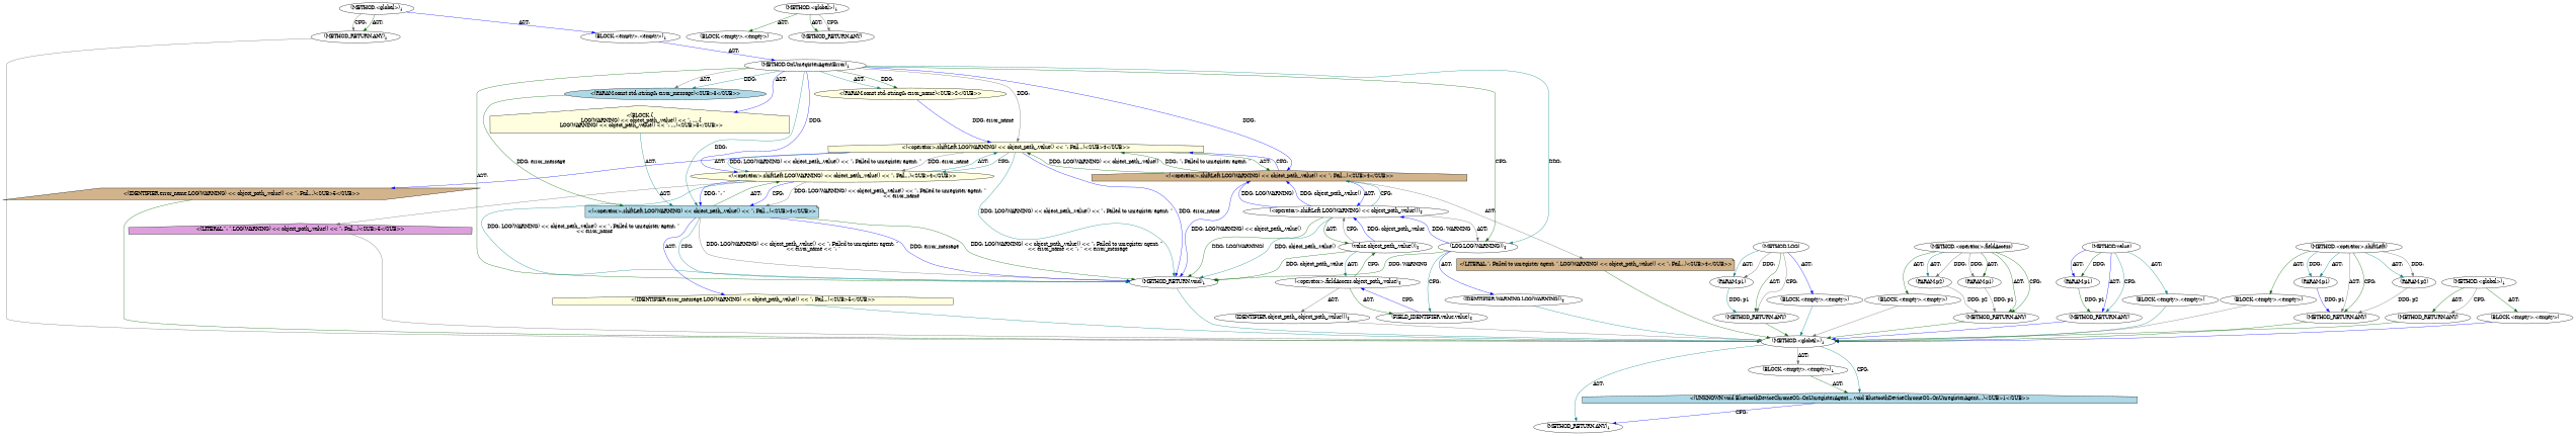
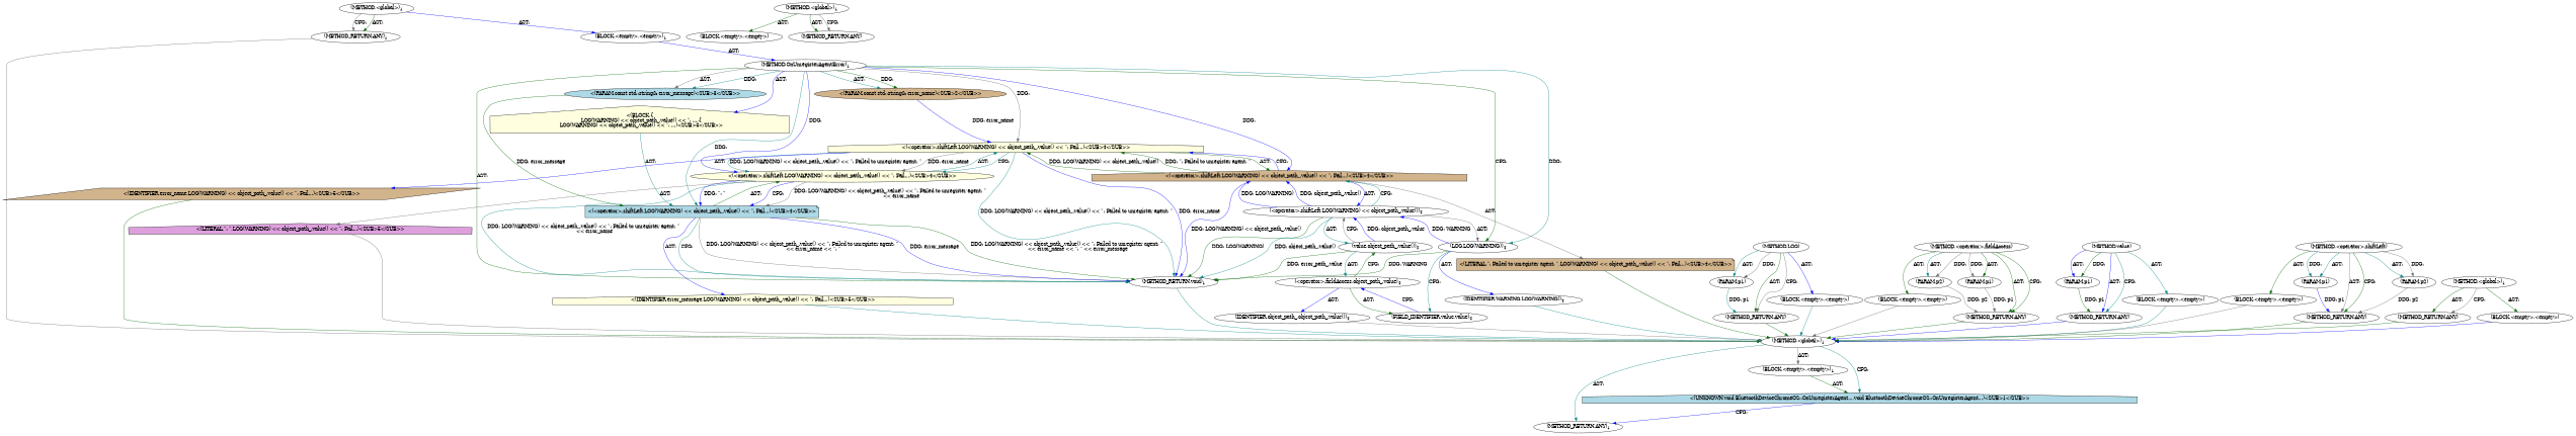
  digraph {
    edge [color=darkgreen]
    n1 [label=<(METHOD,&lt;global&gt;)<SUB>1</SUB>>]
    n2 [label=<(BLOCK,&lt;empty&gt;,&lt;empty&gt;)<SUB>1</SUB>>]
    n3 [label=<(METHOD_RETURN,ANY)<SUB>1</SUB>>]
    n4 [label=<(METHOD,OnUnregisterAgentError)<SUB>1</SUB>>]
    n5 [label=<(METHOD,&lt;global&gt;)<SUB>1</SUB>>]
-   n6 [fillcolor=lightyellow label="<(PARAM,const std::string&amp; error_name)<SUB>2</SUB>>" shape=ellipse style=filled]
+   n6 [fillcolor=tan label="<(PARAM,const std::string&amp; error_name)<SUB>2</SUB>>" shape=ellipse style=filled]
    n7 [fillcolor=lightblue label="<(PARAM,const std::string&amp; error_message)<SUB>3</SUB>>" shape=ellipse style=filled]
    n8 [fillcolor=lightyellow label="<(BLOCK,{\n  LOG(WARNING) &lt;&lt; object_path_.value() &lt;&lt; &quot;: ...,{\n  LOG(WARNING) &lt;&lt; object_path_.value() &lt;&lt; &quot;: ...)<SUB>3</SUB>>" shape=house style=filled]
    n9 [fillcolor=lightblue label="<(&lt;operator&gt;.shiftLeft,LOG(WARNING) &lt;&lt; object_path_.value() &lt;&lt; &quot;: Fail...)<SUB>4</SUB>>" shape=note style=filled]
    n10 [fillcolor=lightyellow label="<(&lt;operator&gt;.shiftLeft,LOG(WARNING) &lt;&lt; object_path_.value() &lt;&lt; &quot;: Fail...)<SUB>4</SUB>>" shape=ellipse style=filled]
    n11 [fillcolor=lightyellow label="<(&lt;operator&gt;.shiftLeft,LOG(WARNING) &lt;&lt; object_path_.value() &lt;&lt; &quot;: Fail...)<SUB>4</SUB>>" shape=house style=filled]
    n12 [fillcolor=tan label="<(&lt;operator&gt;.shiftLeft,LOG(WARNING) &lt;&lt; object_path_.value() &lt;&lt; &quot;: Fail...)<SUB>4</SUB>>" shape=house style=filled]
    n13 [label=<(LOG,LOG(WARNING))<SUB>4</SUB>>]
    n14 [label=<(METHOD_RETURN,void)<SUB>1</SUB>>]
    n15 [fillcolor=lightyellow label="<(IDENTIFIER,error_message,LOG(WARNING) &lt;&lt; object_path_.value() &lt;&lt; &quot;: Fail...)<SUB>5</SUB>>" shape=house style=filled]
    n16 [fillcolor=plum label="<(LITERAL,&quot;: &quot;,LOG(WARNING) &lt;&lt; object_path_.value() &lt;&lt; &quot;: Fail...)<SUB>5</SUB>>" shape=house style=filled]
    n17 [fillcolor=tan label="<(IDENTIFIER,error_name,LOG(WARNING) &lt;&lt; object_path_.value() &lt;&lt; &quot;: Fail...)<SUB>5</SUB>>" shape=parallelogram style=filled]
    n18 [label=<(&lt;operator&gt;.shiftLeft,LOG(WARNING) &lt;&lt; object_path_.value())<SUB>4</SUB>>]
    n19 [fillcolor=tan label="<(LITERAL,&quot;: Failed to unregister agent: &quot;,LOG(WARNING) &lt;&lt; object_path_.value() &lt;&lt; &quot;: Fail...)<SUB>4</SUB>>" shape=note style=filled]
    n20 [label=<(IDENTIFIER,WARNING,LOG(WARNING))<SUB>4</SUB>>]
    n21 [label=<(FIELD_IDENTIFIER,value,value)<SUB>4</SUB>>]
    n22 [label=<(value,object_path_.value())<SUB>4</SUB>>]
    n23 [label=<(&lt;operator&gt;.fieldAccess,object_path_.value)<SUB>4</SUB>>]
    n24 [label=<(BLOCK,&lt;empty&gt;,&lt;empty&gt;)<SUB>1</SUB>>]
    n25 [fillcolor=lightblue label="<(UNKNOWN,void BluetoothDeviceChromeOS::OnUnregisterAgent...,void BluetoothDeviceChromeOS::OnUnregisterAgent...)<SUB>1</SUB>>" shape=house style=filled]
    n26 [label=<(METHOD_RETURN,ANY)<SUB>1</SUB>>]
    n27 [label=<(IDENTIFIER,object_path_,object_path_.value())<SUB>4</SUB>>]
    n28 [label=<(METHOD,LOG)>]
    n29 [label=<(PARAM,p1)>]
    n30 [label=<(BLOCK,&lt;empty&gt;,&lt;empty&gt;)>]
    n31 [label=<(METHOD_RETURN,ANY)>]
    n32 [label=<(METHOD,&lt;operator&gt;.fieldAccess)>]
    n33 [label=<(PARAM,p1)>]
    n34 [label=<(PARAM,p2)>]
    n35 [label=<(BLOCK,&lt;empty&gt;,&lt;empty&gt;)>]
    n36 [label=<(METHOD_RETURN,ANY)>]
    n37 [label=<(METHOD,value)>]
    n38 [label=<(PARAM,p1)>]
    n39 [label=<(BLOCK,&lt;empty&gt;,&lt;empty&gt;)>]
    n40 [label=<(METHOD_RETURN,ANY)>]
    n41 [label=<(METHOD,&lt;operator&gt;.shiftLeft)>]
    n42 [label=<(PARAM,p1)>]
    n43 [label=<(PARAM,p2)>]
    n44 [label=<(BLOCK,&lt;empty&gt;,&lt;empty&gt;)>]
    n45 [label=<(METHOD_RETURN,ANY)>]
    n46 [label=<(METHOD,&lt;global&gt;)<SUB>1</SUB>>]
    n47 [label=<(BLOCK,&lt;empty&gt;,&lt;empty&gt;)>]
    n48 [label=<(METHOD_RETURN,ANY)>]
    n49 [label=<(METHOD,&lt;global&gt;)<SUB>1</SUB>>]
    n50 [label=<(BLOCK,&lt;empty&gt;,&lt;empty&gt;)>]
    n51 [label=<(METHOD_RETURN,ANY)>]
    n1 -> n2 [color=blue label="AST: "]
    n1 -> n3 [label="AST: "]
    n1 -> n3 [color=gray40 label="CFG: "]
    n2 -> n4 [color=blue label="AST: "]
    n3 -> n5 [color=gray40]
    n4 -> n6 [color=teal label="AST: "]
    n4 -> n6 [label="DDG: "]
    n4 -> n7 [color=gray40 label="AST: "]
    n4 -> n7 [color=teal label="DDG: "]
    n4 -> n8 [color=blue label="AST: "]
    n4 -> n9 [color=teal label="DDG: "]
    n4 -> n10 [color=blue label="DDG: "]
    n4 -> n11 [color=gray40 label="DDG: "]
    n4 -> n12 [color=blue label="DDG: "]
    n4 -> n13 [label="CFG: "]
    n4 -> n13 [color=teal label="DDG: "]
    n4 -> n14 [label="AST: "]
    n5 -> n24 [color=gray40 label="AST: "]
    n5 -> n25 [color=teal label="CFG: "]
    n5 -> n26 [color=teal label="AST: "]
    n6 -> n11 [color=blue label="DDG: error_name"]
    n7 -> n9 [label="DDG: error_message"]
    n8 -> n9 [color=teal label="AST: "]
    n9 -> n10 [label="AST: "]
    n9 -> n14 [color=teal label="CFG: "]
    n9 -> n14 [color=gray40 label="DDG: LOG(WARNING) &lt;&lt; object_path_.value() &lt;&lt; &quot;: Failed to unregister agent: &quot;\n               &lt;&lt; error_name &lt;&lt; &quot;: &quot;"]
    n9 -> n14 [color=blue label="DDG: error_message"]
    n9 -> n14 [label="DDG: LOG(WARNING) &lt;&lt; object_path_.value() &lt;&lt; &quot;: Failed to unregister agent: &quot;\n               &lt;&lt; error_name &lt;&lt; &quot;: &quot; &lt;&lt; error_message"]
    n9 -> n15 [color=blue label="AST: "]
    n10 -> n9 [color=blue label="CFG: "]
    n10 -> n9 [color=gray40 label="DDG: LOG(WARNING) &lt;&lt; object_path_.value() &lt;&lt; &quot;: Failed to unregister agent: &quot;\n               &lt;&lt; error_name"]
    n10 -> n9 [color=blue label="DDG: &quot;: &quot;"]
    n10 -> n11 [color=teal label="AST: "]
    n10 -> n14 [color=teal label="DDG: LOG(WARNING) &lt;&lt; object_path_.value() &lt;&lt; &quot;: Failed to unregister agent: &quot;\n               &lt;&lt; error_name"]
    n10 -> n16 [color=gray40 label="AST: "]
    n11 -> n10 [color=teal label="CFG: "]
    n11 -> n10 [color=teal label="DDG: LOG(WARNING) &lt;&lt; object_path_.value() &lt;&lt; &quot;: Failed to unregister agent: &quot;"]
    n11 -> n10 [color=gray40 label="DDG: error_name"]
    n11 -> n12 [label="AST: "]
    n11 -> n14 [color=teal label="DDG: LOG(WARNING) &lt;&lt; object_path_.value() &lt;&lt; &quot;: Failed to unregister agent: &quot;"]
    n11 -> n14 [color=blue label="DDG: error_name"]
    n11 -> n17 [color=blue label="AST: "]
    n12 -> n11 [color=blue label="CFG: "]
    n12 -> n11 [label="DDG: LOG(WARNING) &lt;&lt; object_path_.value()"]
    n12 -> n11 [label="DDG: &quot;: Failed to unregister agent: &quot;"]
    n12 -> n14 [color=blue label="DDG: LOG(WARNING) &lt;&lt; object_path_.value()"]
    n12 -> n18 [color=blue label="AST: "]
    n12 -> n19 [color=gray40 label="AST: "]
    n13 -> n14 [label="DDG: WARNING"]
    n13 -> n18 [color=blue label="DDG: WARNING"]
    n13 -> n20 [color=blue label="AST: "]
    n13 -> n21 [color=teal label="CFG: "]
    n14 -> n5 [color=teal]
    n15 -> n5 [color=teal]
    n16 -> n5 [color=gray40]
    n17 -> n5
    n18 -> n12 [color=teal label="CFG: "]
    n18 -> n12 [color=blue label="DDG: LOG(WARNING)"]
    n18 -> n12 [color=blue label="DDG: object_path_.value()"]
    n18 -> n13 [color=gray40 label="AST: "]
    n18 -> n14 [label="DDG: LOG(WARNING)"]
    n18 -> n14 [color=teal label="DDG: object_path_.value()"]
-   n18 -> n22 [label="AST: "]
+   n18 -> n22 [color=teal label="AST: "]
    n19 -> n5
    n20 -> n5 [color=teal]
    n21 -> n23 [color=blue label="CFG: "]
-   n22 -> n14 [label="DDG: object_path_.value"]
+   n22 -> n14 [label="DDG: error_path_.value"]
    n22 -> n18 [color=gray40 label="CFG: "]
    n22 -> n18 [color=blue label="DDG: object_path_.value"]
    n22 -> n23 [color=teal label="AST: "]
    n23 -> n21 [label="AST: "]
    n23 -> n22 [label="CFG: "]
-   n23 -> n27 [color=gray40 label="AST: "]
+   n23 -> n27 [color=blue label="AST: "]
    n24 -> n25 [label="AST: "]
    n25 -> n26 [color=blue label="CFG: "]
    n27 -> n5 [color=gray40]
    n28 -> n29 [color=teal label="AST: "]
    n28 -> n29 [color=gray40 label="DDG: "]
    n28 -> n30 [color=blue label="AST: "]
    n28 -> n31 [label="AST: "]
    n28 -> n31 [color=gray40 label="CFG: "]
    n29 -> n31 [color=teal label="DDG: p1"]
    n30 -> n5 [color=teal]
    n31 -> n5
    n32 -> n33 [label="AST: "]
    n32 -> n33 [color=gray40 label="DDG: "]
    n32 -> n34 [color=teal label="AST: "]
    n32 -> n34 [color=gray40 label="DDG: "]
    n32 -> n35 [label="AST: "]
    n32 -> n36 [label="AST: "]
    n32 -> n36 [label="CFG: "]
    n33 -> n36 [color=gray40 label="DDG: p1"]
    n34 -> n36 [color=gray40 label="DDG: p2"]
    n35 -> n5 [color=gray40]
    n36 -> n5
    n37 -> n38 [color=blue label="AST: "]
    n37 -> n38 [label="DDG: "]
    n37 -> n39 [color=teal label="AST: "]
    n37 -> n40 [color=blue label="AST: "]
    n37 -> n40 [color=teal label="CFG: "]
    n38 -> n40 [label="DDG: p1"]
    n39 -> n5 [color=teal]
    n40 -> n5 [color=blue]
    n41 -> n42 [color=teal label="AST: "]
    n41 -> n42 [color=teal label="DDG: "]
    n41 -> n43 [color=teal label="AST: "]
    n41 -> n43 [color=gray40 label="DDG: "]
    n41 -> n44 [label="AST: "]
    n41 -> n45 [color=gray40 label="AST: "]
    n41 -> n45 [label="CFG: "]
    n42 -> n45 [color=blue label="DDG: p1"]
    n43 -> n45 [color=gray40 label="DDG: p2"]
    n44 -> n5 [color=gray40]
    n45 -> n5
    n46 -> n47 [label="AST: "]
    n46 -> n48 [label="AST: "]
    n46 -> n48 [color=gray40 label="CFG: "]
    n47 -> n5 [color=blue]
    n48 -> n5
    n49 -> n50 [label="AST: "]
    n49 -> n51 [label="AST: "]
    n49 -> n51 [color=gray40 label="CFG: "]
  }
